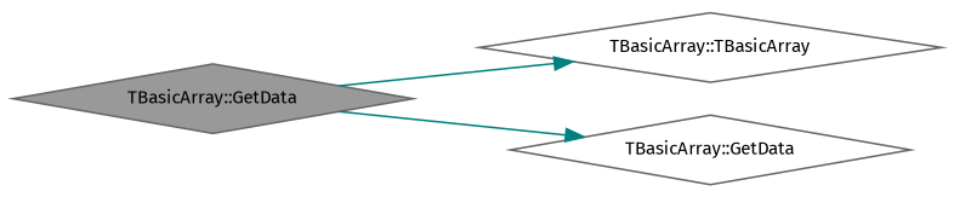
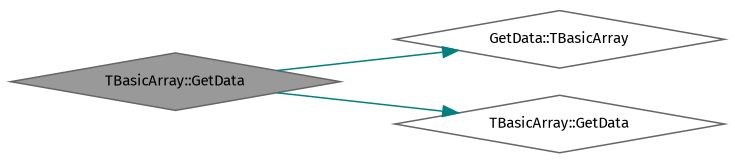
  digraph {
    rankdir=LR
    fontname="Fira Sans"
    node [color=grey40 fillcolor=white fontname="Fira Sans" fontsize=10 shape=diamond style=filled]
    edge [color=teal fontname="Fira Sans" fontsize=10 labelfontname=Helvetica labelfontsize=10 style=solid]
    n1 [color=gray40 fillcolor=grey60 fontcolor=black height=0.2 label="TBasicArray::GetData" width=0.4]
-   n2 [height=0.2 label="TBasicArray::TBasicArray" width=0.4]
+   n2 [height=0.2 label="GetData::TBasicArray" width=0.4]
    n3 [height=0.2 label="TBasicArray::GetData" width=0.4]
    n1 -> n2
    n1 -> n3
  }
